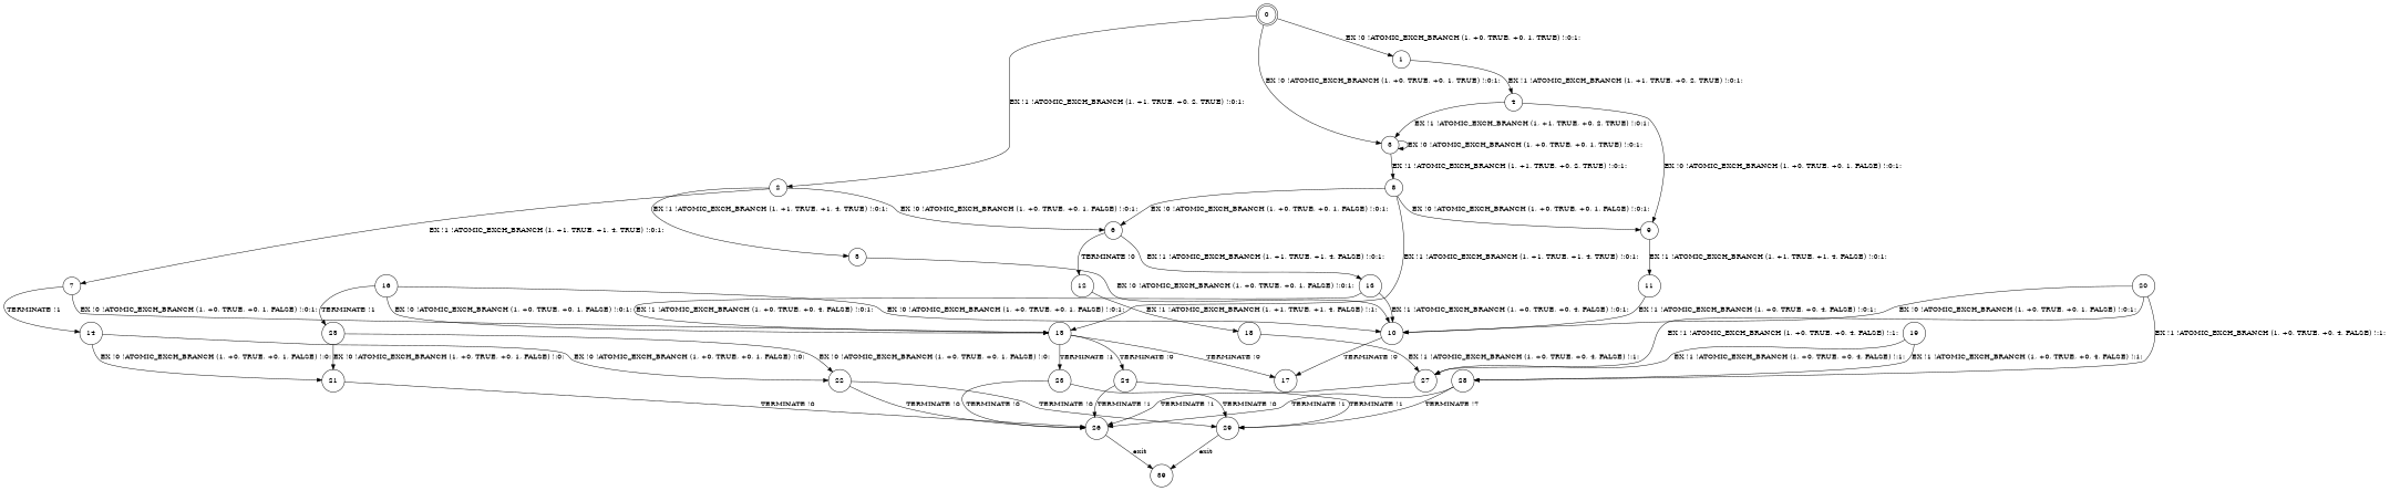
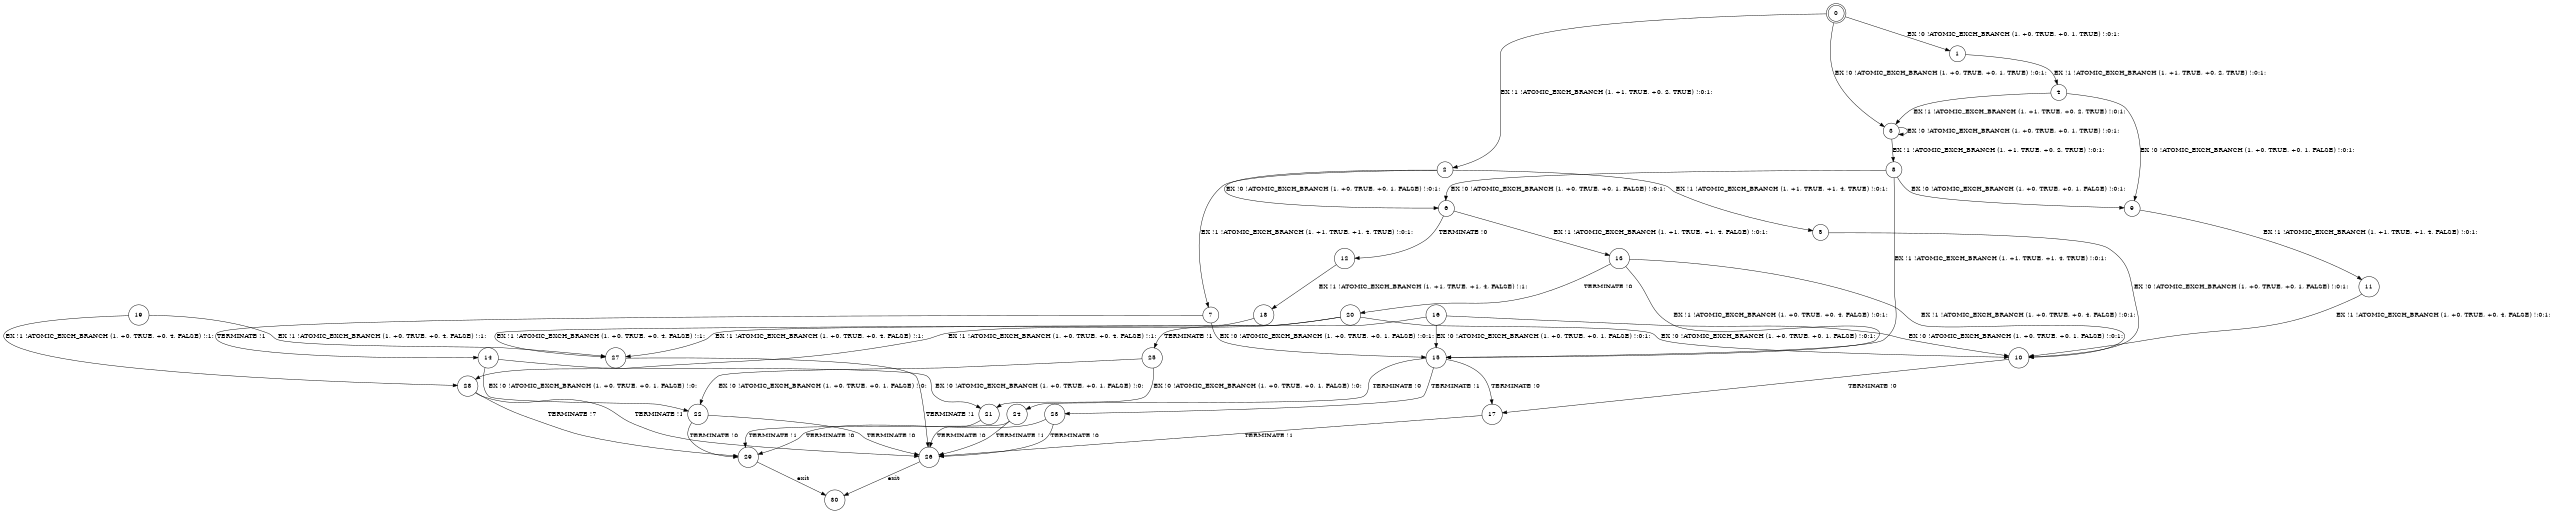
  digraph {
    node [shape=circle]
    0 [peripheries=2]
    1
    2
    3
    4
    5
    6
    7
    8
    9
    10
    12
    13
    14
    15
    11
    17
    18
    20
    21
    22
    23
    24
    16
    25
    26
    27
    19
    28
    29
-   30 [label=39]
+   30
    0 -> 1 [label="EX !0 !ATOMIC_EXCH_BRANCH (1, +0, TRUE, +0, 1, TRUE) !:0:1:"]
    0 -> 2 [label="EX !1 !ATOMIC_EXCH_BRANCH (1, +1, TRUE, +0, 2, TRUE) !:0:1:"]
    0 -> 3 [label="EX !0 !ATOMIC_EXCH_BRANCH (1, +0, TRUE, +0, 1, TRUE) !:0:1:"]
    1 -> 4 [label="EX !1 !ATOMIC_EXCH_BRANCH (1, +1, TRUE, +0, 2, TRUE) !:0:1:"]
    2 -> 5 [label="EX !1 !ATOMIC_EXCH_BRANCH (1, +1, TRUE, +1, 4, TRUE) !:0:1:"]
    2 -> 6 [label="EX !0 !ATOMIC_EXCH_BRANCH (1, +0, TRUE, +0, 1, FALSE) !:0:1:"]
    2 -> 7 [label="EX !1 !ATOMIC_EXCH_BRANCH (1, +1, TRUE, +1, 4, TRUE) !:0:1:"]
    3 -> 3 [label="EX !0 !ATOMIC_EXCH_BRANCH (1, +0, TRUE, +0, 1, TRUE) !:0:1:"]
    3 -> 8 [label="EX !1 !ATOMIC_EXCH_BRANCH (1, +1, TRUE, +0, 2, TRUE) !:0:1:"]
    4 -> 3 [label="EX !1 !ATOMIC_EXCH_BRANCH (1, +1, TRUE, +0, 2, TRUE) !:0:1:"]
    4 -> 9 [label="EX !0 !ATOMIC_EXCH_BRANCH (1, +0, TRUE, +0, 1, FALSE) !:0:1:"]
    5 -> 10 [label="EX !0 !ATOMIC_EXCH_BRANCH (1, +0, TRUE, +0, 1, FALSE) !:0:1:"]
    6 -> 12 [label="TERMINATE !0"]
    6 -> 13 [label="EX !1 !ATOMIC_EXCH_BRANCH (1, +1, TRUE, +1, 4, FALSE) !:0:1:"]
    7 -> 14 [label="TERMINATE !1"]
    7 -> 15 [label="EX !0 !ATOMIC_EXCH_BRANCH (1, +0, TRUE, +0, 1, FALSE) !:0:1:"]
    8 -> 6 [label="EX !0 !ATOMIC_EXCH_BRANCH (1, +0, TRUE, +0, 1, FALSE) !:0:1:"]
    8 -> 9 [label="EX !0 !ATOMIC_EXCH_BRANCH (1, +0, TRUE, +0, 1, FALSE) !:0:1:"]
    8 -> 15 [label="EX !1 !ATOMIC_EXCH_BRANCH (1, +1, TRUE, +1, 4, TRUE) !:0:1:"]
    9 -> 11 [label="EX !1 !ATOMIC_EXCH_BRANCH (1, +1, TRUE, +1, 4, FALSE) !:0:1:"]
    10 -> 17 [label="TERMINATE !0"]
    12 -> 18 [label="EX !1 !ATOMIC_EXCH_BRANCH (1, +1, TRUE, +1, 4, FALSE) !:1:"]
    13 -> 10 [label="EX !1 !ATOMIC_EXCH_BRANCH (1, +0, TRUE, +0, 4, FALSE) !:0:1:"]
    13 -> 15 [label="EX !1 !ATOMIC_EXCH_BRANCH (1, +0, TRUE, +0, 4, FALSE) !:0:1:"]
+   13 -> 20 [label="TERMINATE !0"]
    14 -> 21 [label="EX !0 !ATOMIC_EXCH_BRANCH (1, +0, TRUE, +0, 1, FALSE) !:0:"]
    14 -> 22 [label="EX !0 !ATOMIC_EXCH_BRANCH (1, +0, TRUE, +0, 1, FALSE) !:0:"]
    15 -> 17 [label="TERMINATE !0"]
    15 -> 23 [label="TERMINATE !1"]
    15 -> 24 [label="TERMINATE !0"]
    11 -> 10 [label="EX !1 !ATOMIC_EXCH_BRANCH (1, +0, TRUE, +0, 4, FALSE) !:0:1:"]
+   17 -> 26 [label="TERMINATE !1"]
    18 -> 27 [label="EX !1 !ATOMIC_EXCH_BRANCH (1, +0, TRUE, +0, 4, FALSE) !:1:"]
    20 -> 10 [label="EX !0 !ATOMIC_EXCH_BRANCH (1, +0, TRUE, +0, 1, FALSE) !:0:1:"]
    20 -> 27 [label="EX !1 !ATOMIC_EXCH_BRANCH (1, +0, TRUE, +0, 4, FALSE) !:1:"]
    20 -> 28 [label="EX !1 !ATOMIC_EXCH_BRANCH (1, +0, TRUE, +0, 4, FALSE) !:1:"]
    21 -> 26 [label="TERMINATE !0"]
    22 -> 26 [label="TERMINATE !0"]
    22 -> 29 [label="TERMINATE !0"]
    23 -> 26 [label="TERMINATE !0"]
    23 -> 29 [label="TERMINATE !0"]
    24 -> 26 [label="TERMINATE !1"]
    24 -> 29 [label="TERMINATE !1"]
    16 -> 10 [label="EX !0 !ATOMIC_EXCH_BRANCH (1, +0, TRUE, +0, 1, FALSE) !:0:1:"]
    16 -> 15 [label="EX !0 !ATOMIC_EXCH_BRANCH (1, +0, TRUE, +0, 1, FALSE) !:0:1:"]
    16 -> 25 [label="TERMINATE !1"]
    25 -> 21 [label="EX !0 !ATOMIC_EXCH_BRANCH (1, +0, TRUE, +0, 1, FALSE) !:0:"]
    25 -> 22 [label="EX !0 !ATOMIC_EXCH_BRANCH (1, +0, TRUE, +0, 1, FALSE) !:0:"]
    26 -> 30 [label=exit]
    27 -> 26 [label="TERMINATE !1"]
    19 -> 27 [label="EX !1 !ATOMIC_EXCH_BRANCH (1, +0, TRUE, +0, 4, FALSE) !:1:"]
    19 -> 28 [label="EX !1 !ATOMIC_EXCH_BRANCH (1, +0, TRUE, +0, 4, FALSE) !:1:"]
    28 -> 26 [label="TERMINATE !1"]
    28 -> 29 [label="TERMINATE !7"]
    29 -> 30 [label=exit]
  }
